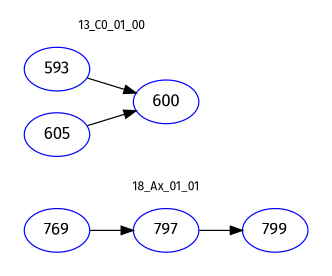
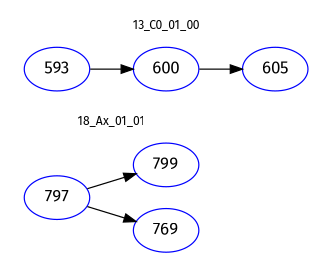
  digraph {
    fontname="Fira Sans"
    rankdir=LR
    node [color=blue fontname="Fira Sans"]
    edge [color=black fontname="Fira Sans"]
    n1 [label=797]
    n2 [label=769]
    n3 [label=799]
    n4 [label=600]
    n5 [label=593]
    n6 [label=605]
    subgraph cluster_1 {
      color=white
      fontsize=10
      label="18_Ax_01_01"
      n1
      n2
      n3
    }
    subgraph cluster_2 {
      color=white
      fontsize=10
      label="13_C0_01_00"
      n4
      n5
      n6
    }
-   n2 -> n1
+   n1 -> n2
    n1 -> n3
-   n6 -> n4
+   n4 -> n6
    n5 -> n4
  }
